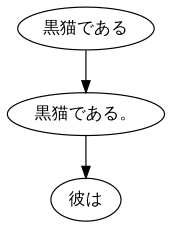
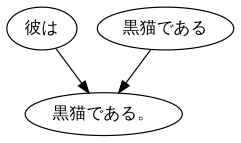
  digraph {
    fontname="Playfair Display"
    node [fontname="Playfair Display"]
    edge [fontname="Playfair Display"]
    n1 [label="彼は"]
    n2 [label="黒猫である。"]
    n3 [label="黒猫である"]
-   n2 -> n1
+   n1 -> n2
    n3 -> n2
  }
